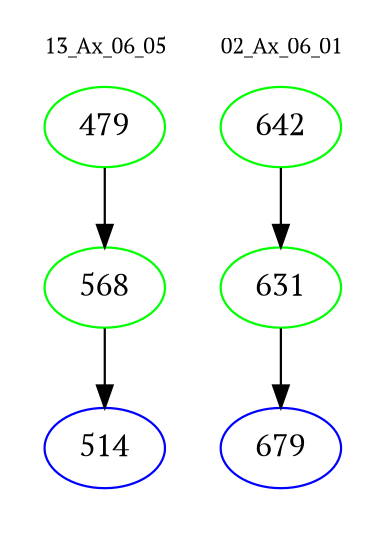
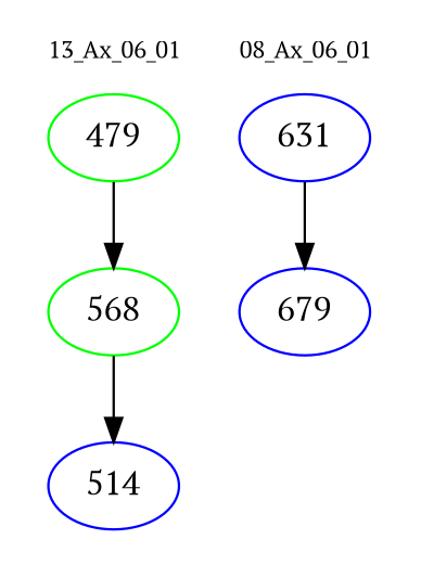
  digraph {
    fontname="PT Serif"
    node [color=green fontname="PT Serif"]
    edge [color=black fontname="PT Serif"]
    n1 [label=479]
    n2 [label=568]
    n3 [color=blue label=514]
-   n4 [label=642]
-   n5 [label=631]
+   n5 [color=blue label=631]
    n6 [color=blue label=679]
    subgraph cluster_1 {
      color=white
      fontsize=10
-     label="13_Ax_06_05"
+     label="13_Ax_06_01"
      n1
      n2
      n3
    }
    subgraph cluster_2 {
      color=white
      fontsize=10
-     label="02_Ax_06_01"
-     n4
+     label="08_Ax_06_01"
      n5
      n6
    }
    n1 -> n2
    n2 -> n3
-   n4 -> n5
    n5 -> n6
  }
